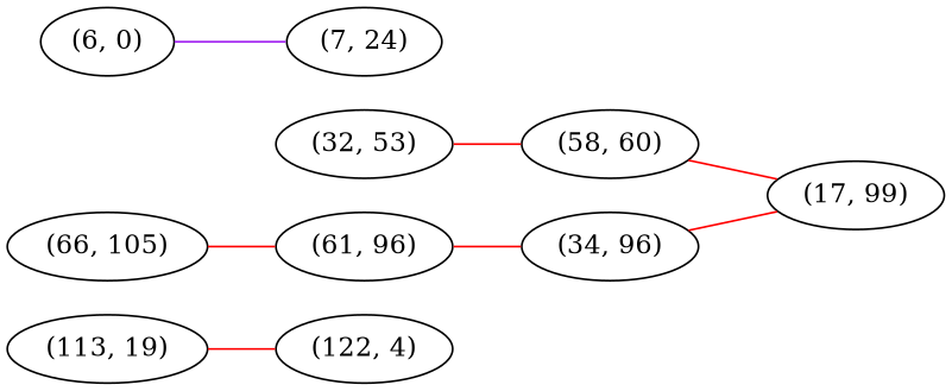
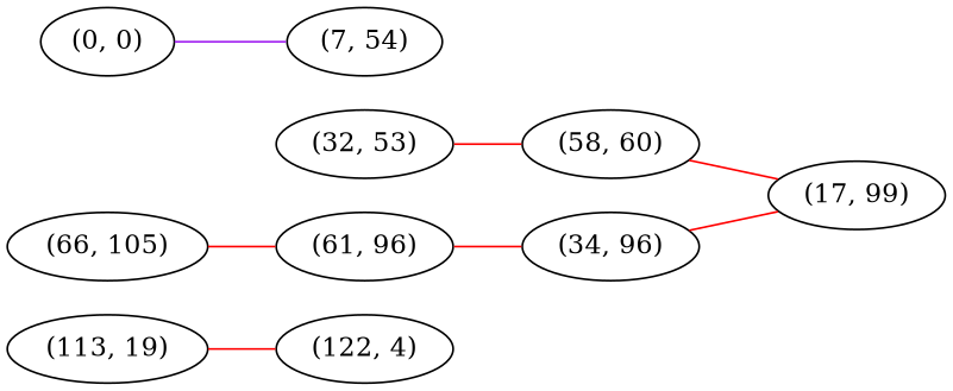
  graph {
    rankdir=LR
    edge [color=red weight=1]
    "(113, 19)"
    "(122, 4)"
    "(32, 53)"
    "(58, 60)"
    "(17, 99)"
    "(66, 105)"
    "(61, 96)"
    "(34, 96)"
-   "(0, 0)" [label="(6, 0)"]
-   "(7, 54)" [label="(7, 24)"]
+   "(0, 0)"
+   "(7, 54)"
    "(113, 19)" -- "(122, 4)"
    "(32, 53)" -- "(58, 60)"
    "(58, 60)" -- "(17, 99)"
    "(66, 105)" -- "(61, 96)"
    "(61, 96)" -- "(34, 96)"
    "(34, 96)" -- "(17, 99)"
    "(0, 0)" -- "(7, 54)" [color=purple weight=4]
  }
